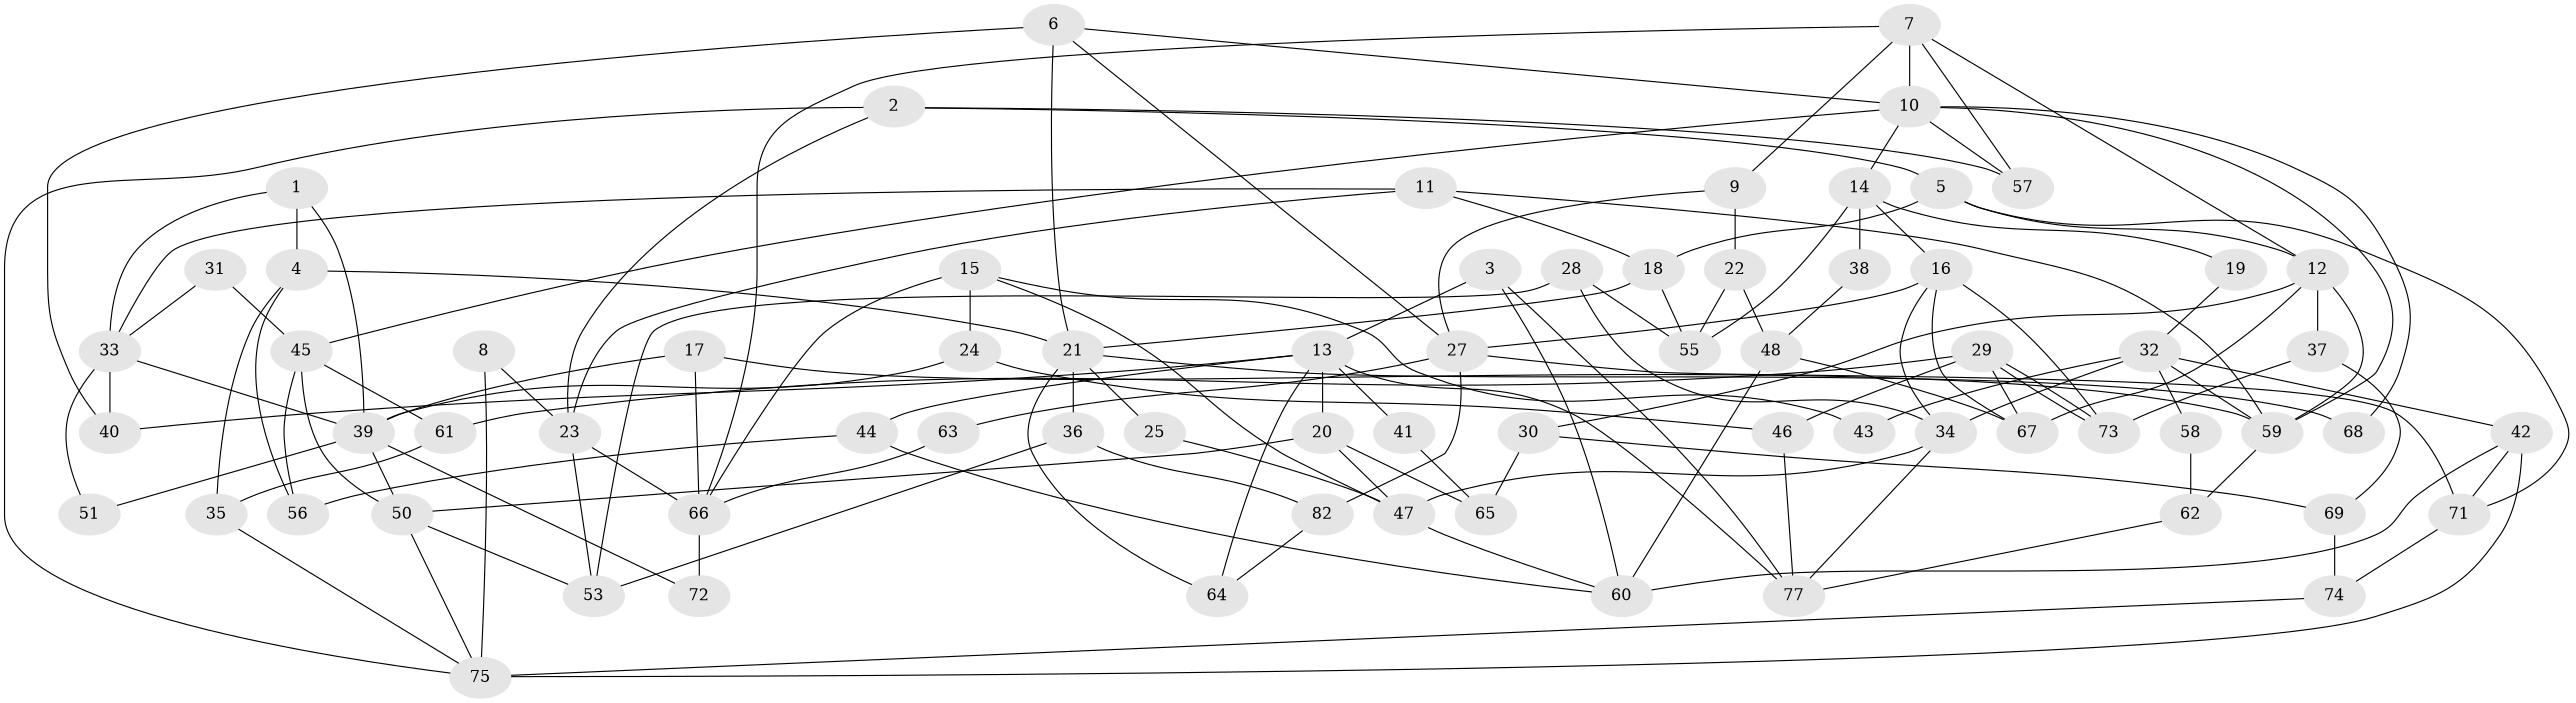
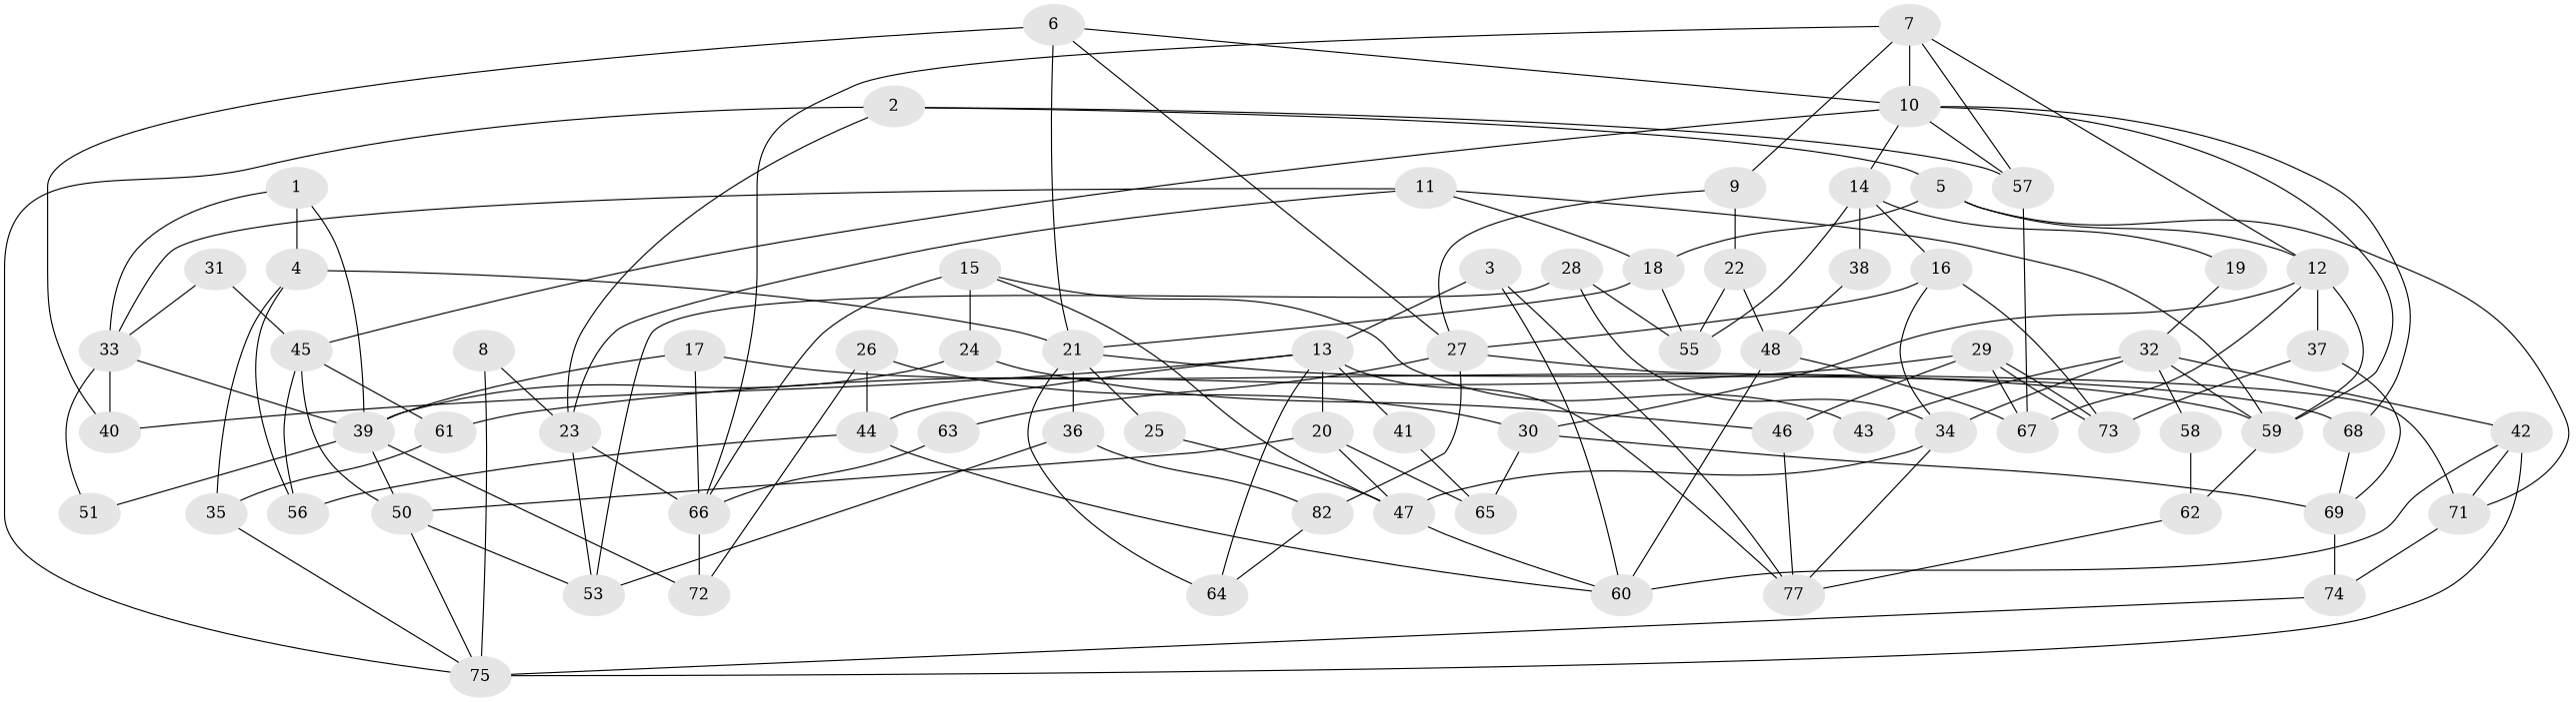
  graph {
    node [color=gray90 style=filled]
    1
    4
    33
    39
    21
    35
    56
    40
    51
    50
    72
    2
    5
    23
    57
    75
    12
    18
    71
    66
    53
    67
    3
    13
    60
    n26 [label=77]
    20
    41
    44
    64
    68
    25
    36
    59
    30
    37
    55
    74
    6
    10
    27
    14
    45
    n44 [label=82]
    63
    7
    9
    22
    8
    48
    16
    19
    38
    61
    62
    69
    11
    65
    73
    47
    34
    32
    15
    24
    43
    46
    17
    42
    58
+   26
    28
    29
    31
    1 -- 4
    1 -- 33
    1 -- 39
    4 -- 21
    4 -- 35
    4 -- 56
    33 -- 39
    33 -- 40
    33 -- 51
    39 -- 51
    39 -- 50
    39 -- 72
    21 -- 64
    21 -- 68
    21 -- 25
    21 -- 36
    35 -- 75
    50 -- 75
    50 -- 53
    2 -- 5
    2 -- 23
    2 -- 57
    2 -- 75
    5 -- 12
    5 -- 18
    5 -- 71
    23 -- 66
    23 -- 53
-   16 -- 67
+   57 -- 67
    12 -- 67
    12 -- 59
    12 -- 30
    12 -- 37
    18 -- 21
    18 -- 55
    71 -- 74
    66 -- 72
    3 -- 13
    3 -- 60
    3 -- n26
    13 -- 40
    13 -- n26
    13 -- 20
    13 -- 41
    13 -- 44
    13 -- 64
    20 -- 50
    20 -- 65
    20 -- 47
    41 -- 65
    44 -- 56
    44 -- 60
+   68 -- 69
    25 -- 47
    36 -- 53
    36 -- n44
    59 -- 62
    30 -- 69
    30 -- 65
    37 -- 69
    37 -- 73
    74 -- 75
    6 -- 21
    6 -- 40
    6 -- 10
    6 -- 27
    10 -- 57
    10 -- 68
    10 -- 59
    10 -- 14
    10 -- 45
    27 -- 71
    27 -- n44
    27 -- 63
    14 -- 55
    14 -- 16
    14 -- 19
    14 -- 38
    45 -- 56
    45 -- 50
    45 -- 61
    n44 -- 64
    63 -- 66
    7 -- 57
    7 -- 12
    7 -- 66
    7 -- 10
    7 -- 9
    9 -- 27
    9 -- 22
    22 -- 55
    22 -- 48
    8 -- 23
    8 -- 75
    48 -- 67
    48 -- 60
    16 -- 27
    16 -- 73
    16 -- 34
    19 -- 32
    38 -- 48
    61 -- 35
    62 -- n26
    69 -- 74
    11 -- 33
    11 -- 23
    11 -- 18
    11 -- 59
    47 -- 60
    34 -- n26
    34 -- 47
    32 -- 59
    32 -- 34
    32 -- 43
    32 -- 42
    32 -- 58
    15 -- 66
    15 -- 47
    15 -- 24
    15 -- 43
    24 -- 39
    24 -- 46
    46 -- n26
    17 -- 39
    17 -- 66
    17 -- 59
    42 -- 75
    42 -- 71
    42 -- 60
    58 -- 62
+   26 -- 72
+   26 -- 44
+   26 -- 30
    28 -- 53
    28 -- 55
    28 -- 34
    29 -- 67
    29 -- 61
    29 -- 73
    29 -- 73
    29 -- 46
    31 -- 33
    31 -- 45
  }
